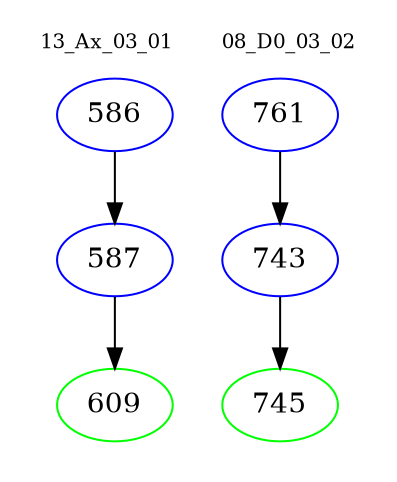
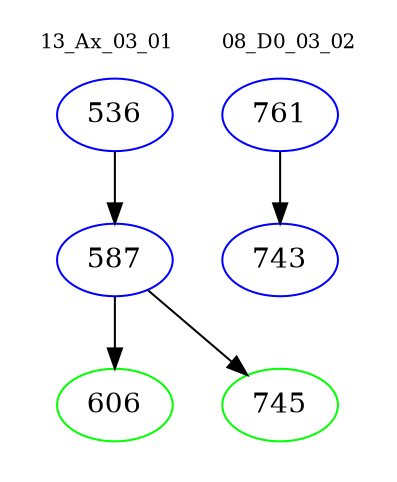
  digraph {
    node [color=blue]
    edge [color=black]
-   n1 [label=586]
+   n1 [label=536]
    n2 [label=587]
-   n3 [color=green label=609]
+   n3 [color=green label=606]
    n4 [label=761]
    n5 [label=743]
    n6 [color=green label=745]
    subgraph cluster_1 {
      color=white
      fontsize=10
      label="13_Ax_03_01"
      n1
      n2
      n3
    }
    subgraph cluster_2 {
      color=white
      fontsize=10
      label="08_D0_03_02"
      n4
      n5
      n6
    }
    n1 -> n2
    n2 -> n3
    n4 -> n5
-   n5 -> n6
+   n2 -> n6
  }
